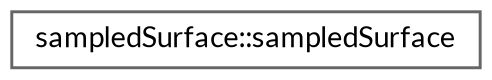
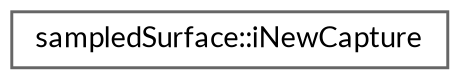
  digraph {
    rankdir=LR
    fontname=Lato
-   n1 [color=grey40 fillcolor=white fontname=Lato fontsize=10 height=0.2 label="sampledSurface::sampledSurface" shape=box style=filled width=0.4]
+   n1 [color=grey40 fillcolor=white fontname=Lato fontsize=10 height=0.2 label="sampledSurface::iNewCapture" shape=box style=filled width=0.4]
  }
